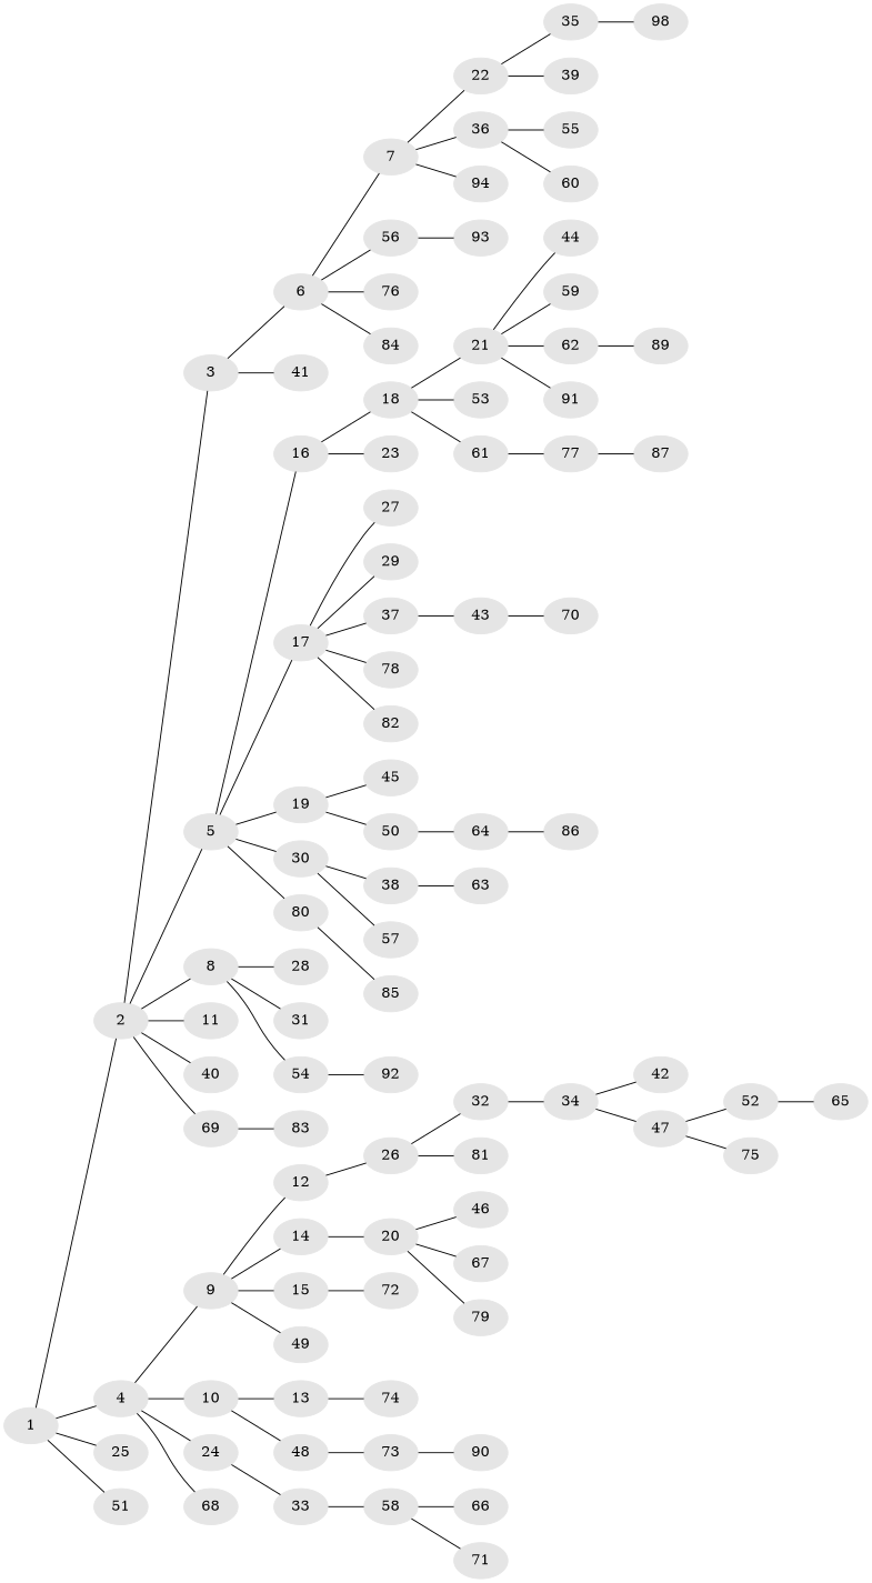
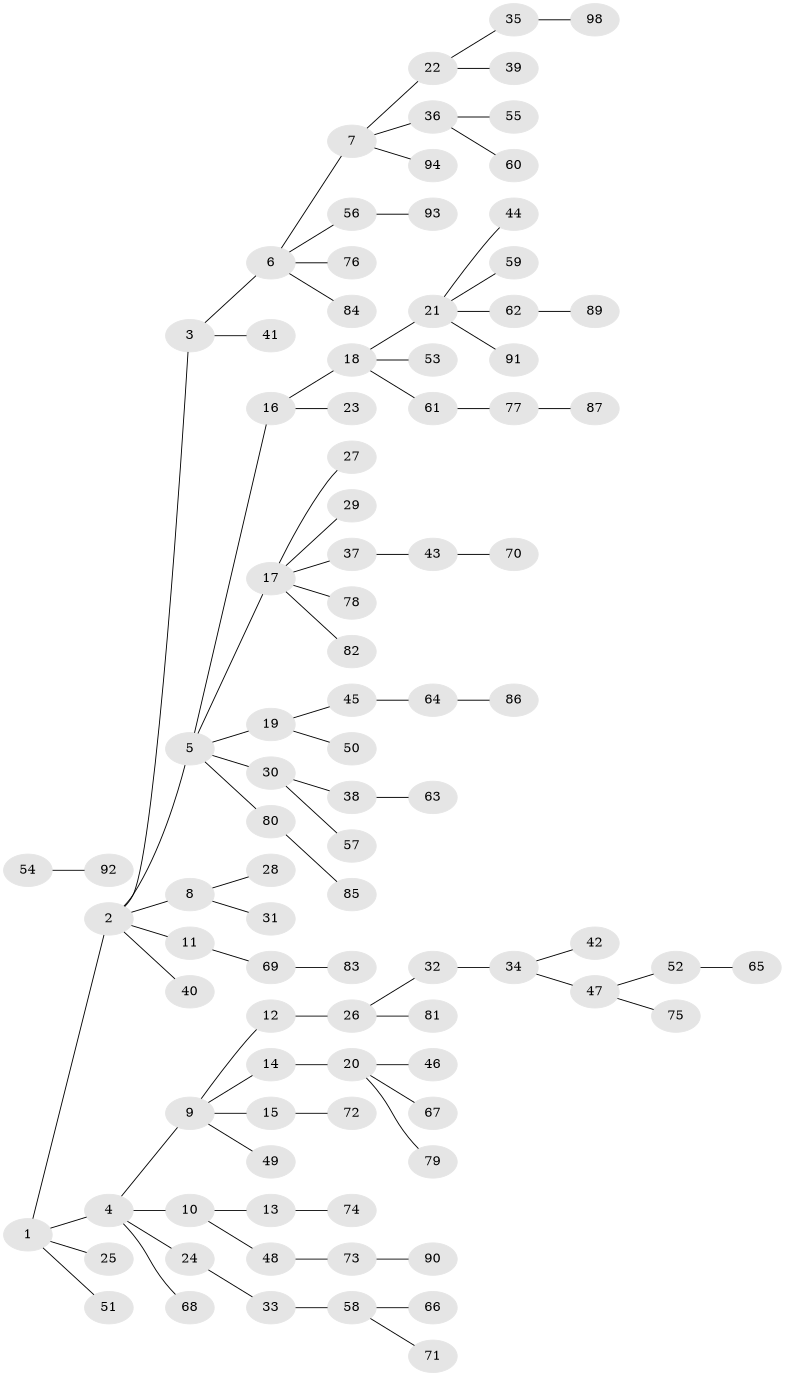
  graph {
    rankdir=LR
    node [color=gray90 style=filled]
    1
    2
    4
    25
    51
    3
    5
    8
    11
    40
    69
    9
    10
    24
    68
    6
    41
    16
    17
    19
    30
    80
    28
    31
    54
    83
    7
    56
    76
    84
    12
    14
    15
    49
    13
    48
    33
    18
    23
    27
    29
    37
    78
    82
    45
    50
    38
    57
    85
    22
    36
    94
    93
    35
    39
    55
    60
    92
    26
    20
    72
    74
    73
    32
    81
    46
    67
    79
    21
    53
    61
    43
    44
    59
    62
    91
    77
    64
    89
    n80 [label=98]
    58
    34
    63
    42
    47
    66
    71
    52
    75
    70
    86
    65
    90
    87
    1 -- 2
    1 -- 4
    1 -- 25
    1 -- 51
    2 -- 3
    2 -- 5
    2 -- 8
    2 -- 11
    2 -- 40
-   2 -- 69
+   11 -- 69
    4 -- 9
    4 -- 10
    4 -- 24
    4 -- 68
    3 -- 6
    3 -- 41
    5 -- 16
    5 -- 17
    5 -- 19
    5 -- 30
    5 -- 80
    8 -- 28
    8 -- 31
-   8 -- 54
    69 -- 83
    9 -- 12
    9 -- 14
    9 -- 15
    9 -- 49
    10 -- 13
    10 -- 48
    24 -- 33
    6 -- 7
    6 -- 56
    6 -- 76
    6 -- 84
    16 -- 18
    16 -- 23
    17 -- 27
    17 -- 29
    17 -- 37
    17 -- 78
    17 -- 82
    19 -- 45
    19 -- 50
    30 -- 38
    30 -- 57
    80 -- 85
    54 -- 92
    7 -- 22
    7 -- 36
    7 -- 94
    56 -- 93
    12 -- 26
    14 -- 20
    15 -- 72
    13 -- 74
    48 -- 73
    33 -- 58
    18 -- 21
    18 -- 53
    18 -- 61
    37 -- 43
-   50 -- 64
+   45 -- 64
    38 -- 63
    22 -- 35
    22 -- 39
    36 -- 55
    36 -- 60
    35 -- n80
    26 -- 32
    26 -- 81
    20 -- 46
    20 -- 67
    20 -- 79
    73 -- 90
    32 -- 34
    21 -- 44
    21 -- 59
    21 -- 62
    21 -- 91
    61 -- 77
    43 -- 70
    62 -- 89
    77 -- 87
    64 -- 86
    58 -- 66
    58 -- 71
    34 -- 42
    34 -- 47
    47 -- 52
    47 -- 75
    52 -- 65
  }
